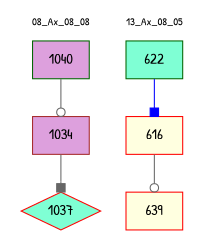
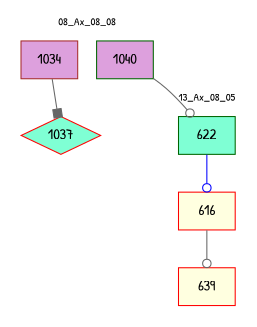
  digraph {
    fontname="Patrick Hand"
    node [color=red fillcolor=plum fontname="Patrick Hand" shape=box style=filled]
    edge [arrowhead=odot color=gray40 fontname="Patrick Hand"]
    n1 [color=darkgreen label=1040]
    n2 [color=brown label=1034]
    n3 [fillcolor=aquamarine label=1037 shape=diamond]
    n4 [color=darkgreen fillcolor=aquamarine label=622]
    n5 [fillcolor=lightyellow label=616]
    n6 [fillcolor=lightyellow label=639]
    subgraph cluster_1 {
      color=white
      fontsize=10
      label="08_Ax_08_08"
      n1
      n2
      n3
    }
    subgraph cluster_2 {
      color=white
      fontsize=10
      label="13_Ax_08_05"
      n4
      n5
      n6
    }
-   n1 -> n2
+   n1 -> n4
    n2 -> n3 [arrowhead=box]
-   n4 -> n5 [arrowhead=box color=blue]
+   n4 -> n5 [color=blue]
    n5 -> n6
  }
